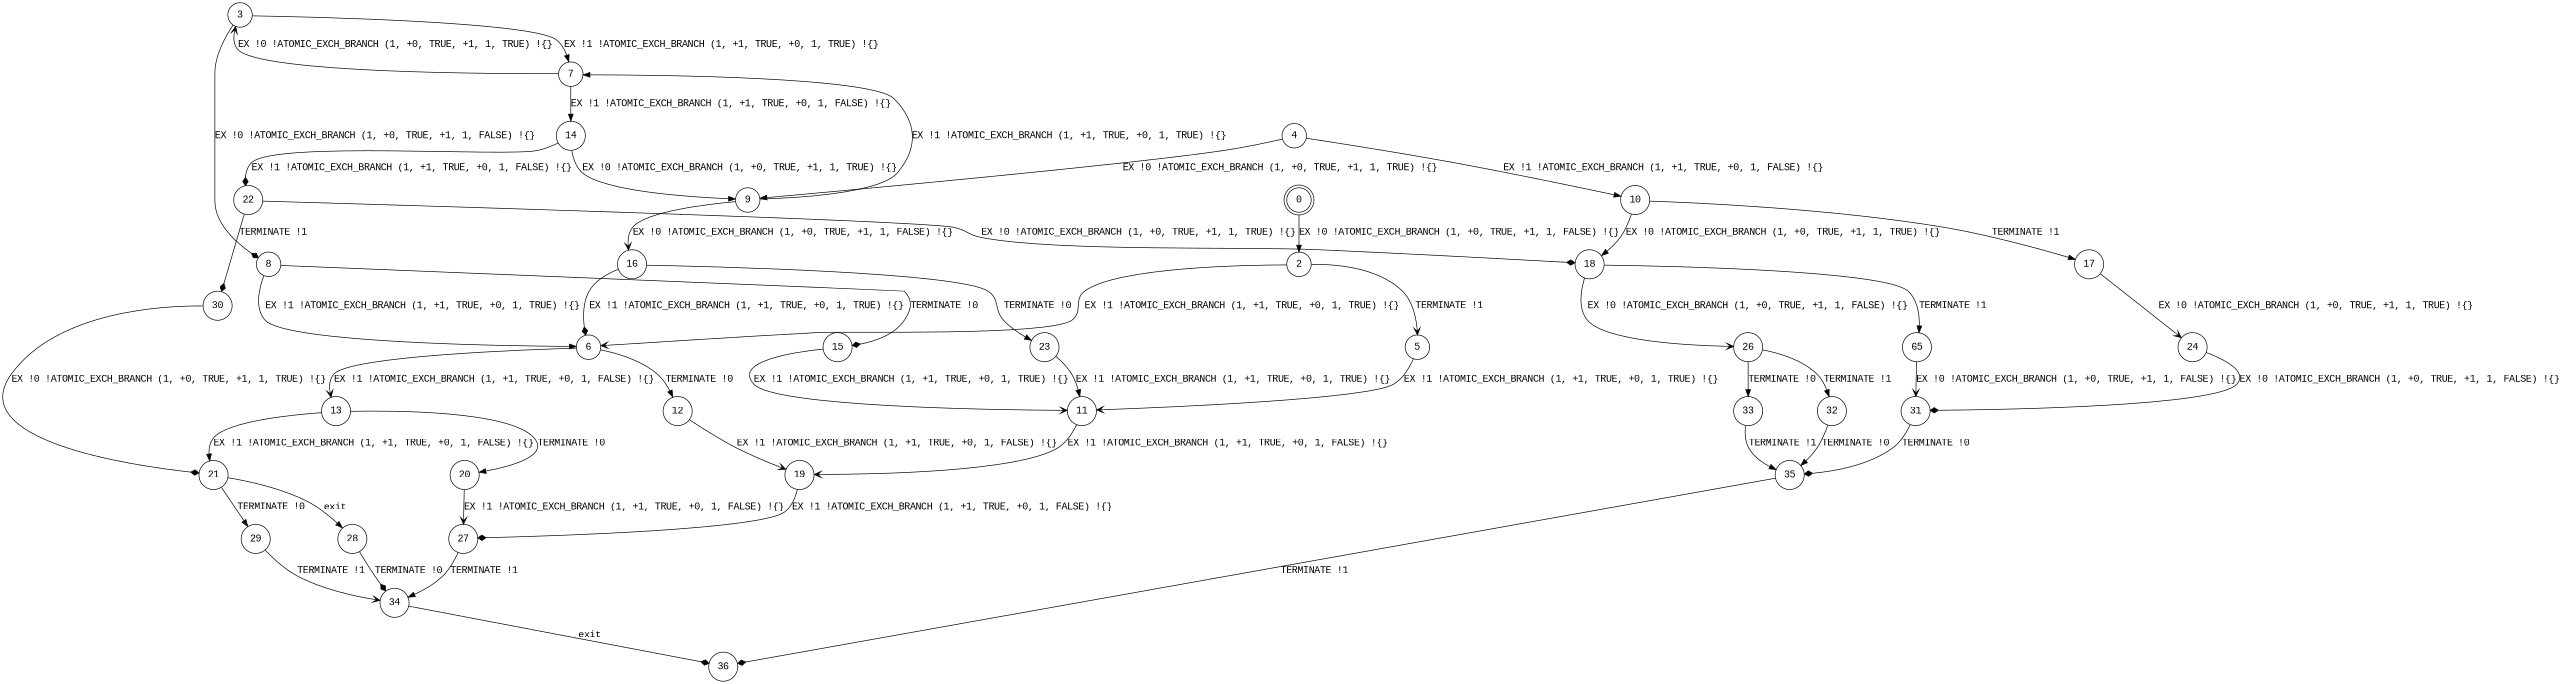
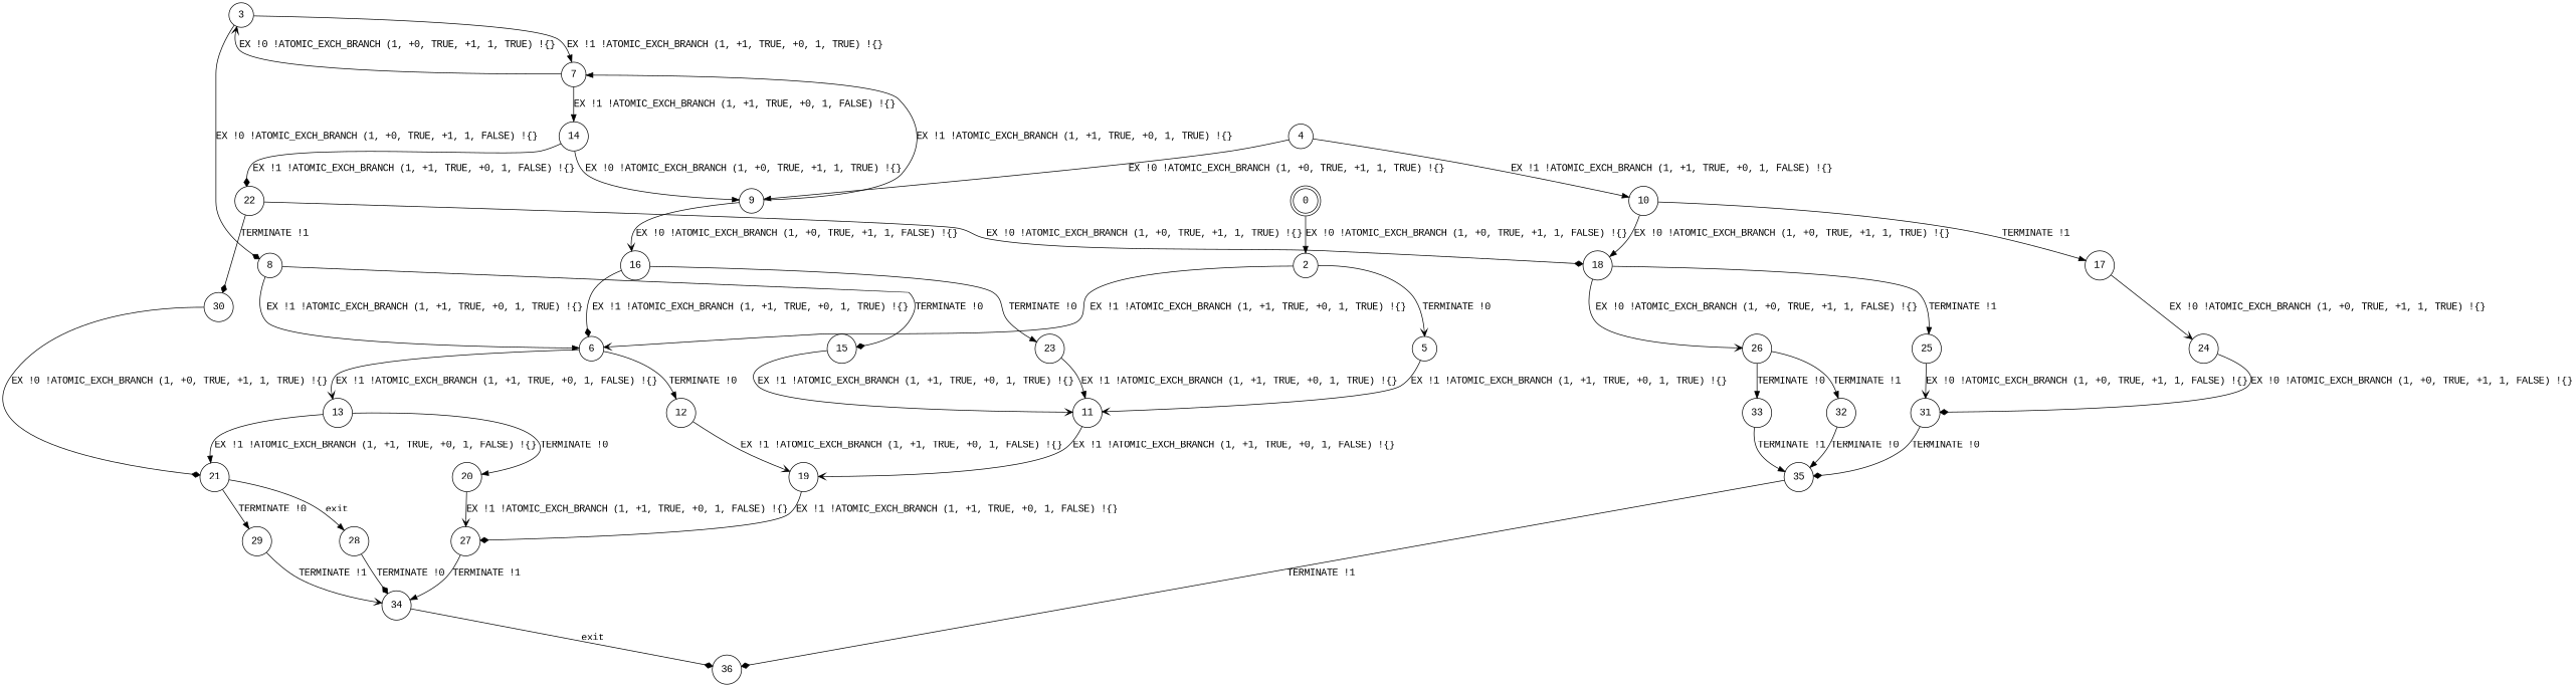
  digraph {
    fontname="Liberation Mono"
    node [fontname="Liberation Mono" shape=circle]
    edge [arrowhead=normal fontname="Liberation Mono"]
    0 [peripheries=2]
    2
    5
    6
    3
    7
    8
    4
    9
    10
    11
    12
    13
    14
    15
    16
    17
    18
    19
    20
    21
    22
    23
    24
-   25 [label=65]
+   25
    26
    27
    28
    29
    30
    31
    32
    33
    34
    35
    36
    0 -> 2 [label="EX !0 !ATOMIC_EXCH_BRANCH (1, +0, TRUE, +1, 1, FALSE) !{}"]
-   2 -> 5 [arrowhead=vee label="TERMINATE !1"]
+   2 -> 5 [arrowhead=vee label="TERMINATE !0"]
    2 -> 6 [arrowhead=vee label="EX !1 !ATOMIC_EXCH_BRANCH (1, +1, TRUE, +0, 1, TRUE) !{}"]
    5 -> 11 [arrowhead=vee label="EX !1 !ATOMIC_EXCH_BRANCH (1, +1, TRUE, +0, 1, TRUE) !{}"]
    6 -> 12 [label="TERMINATE !0"]
    6 -> 13 [arrowhead=vee label="EX !1 !ATOMIC_EXCH_BRANCH (1, +1, TRUE, +0, 1, FALSE) !{}"]
    3 -> 7 [label="EX !1 !ATOMIC_EXCH_BRANCH (1, +1, TRUE, +0, 1, TRUE) !{}"]
    3 -> 8 [arrowhead=diamond label="EX !0 !ATOMIC_EXCH_BRANCH (1, +0, TRUE, +1, 1, FALSE) !{}"]
    7 -> 3 [arrowhead=vee label="EX !0 !ATOMIC_EXCH_BRANCH (1, +0, TRUE, +1, 1, TRUE) !{}"]
    7 -> 14 [label="EX !1 !ATOMIC_EXCH_BRANCH (1, +1, TRUE, +0, 1, FALSE) !{}"]
    8 -> 6 [label="EX !1 !ATOMIC_EXCH_BRANCH (1, +1, TRUE, +0, 1, TRUE) !{}"]
    8 -> 15 [arrowhead=diamond label="TERMINATE !0"]
    4 -> 9 [label="EX !0 !ATOMIC_EXCH_BRANCH (1, +0, TRUE, +1, 1, TRUE) !{}"]
    4 -> 10 [label="EX !1 !ATOMIC_EXCH_BRANCH (1, +1, TRUE, +0, 1, FALSE) !{}"]
    9 -> 7 [label="EX !1 !ATOMIC_EXCH_BRANCH (1, +1, TRUE, +0, 1, TRUE) !{}"]
    9 -> 16 [arrowhead=vee label="EX !0 !ATOMIC_EXCH_BRANCH (1, +0, TRUE, +1, 1, FALSE) !{}"]
    10 -> 17 [label="TERMINATE !1"]
    10 -> 18 [label="EX !0 !ATOMIC_EXCH_BRANCH (1, +0, TRUE, +1, 1, TRUE) !{}"]
    11 -> 19 [arrowhead=vee label="EX !1 !ATOMIC_EXCH_BRANCH (1, +1, TRUE, +0, 1, FALSE) !{}"]
    12 -> 19 [arrowhead=vee label="EX !1 !ATOMIC_EXCH_BRANCH (1, +1, TRUE, +0, 1, FALSE) !{}"]
    13 -> 20 [label="TERMINATE !0"]
    13 -> 21 [label="EX !1 !ATOMIC_EXCH_BRANCH (1, +1, TRUE, +0, 1, FALSE) !{}"]
    14 -> 9 [label="EX !0 !ATOMIC_EXCH_BRANCH (1, +0, TRUE, +1, 1, TRUE) !{}"]
    14 -> 22 [arrowhead=diamond label="EX !1 !ATOMIC_EXCH_BRANCH (1, +1, TRUE, +0, 1, FALSE) !{}"]
    15 -> 11 [arrowhead=vee label="EX !1 !ATOMIC_EXCH_BRANCH (1, +1, TRUE, +0, 1, TRUE) !{}"]
    16 -> 6 [arrowhead=diamond label="EX !1 !ATOMIC_EXCH_BRANCH (1, +1, TRUE, +0, 1, TRUE) !{}"]
    16 -> 23 [label="TERMINATE !0"]
    17 -> 24 [arrowhead=vee label="EX !0 !ATOMIC_EXCH_BRANCH (1, +0, TRUE, +1, 1, TRUE) !{}"]
    18 -> 25 [label="TERMINATE !1"]
    18 -> 26 [arrowhead=vee label="EX !0 !ATOMIC_EXCH_BRANCH (1, +0, TRUE, +1, 1, FALSE) !{}"]
    19 -> 27 [arrowhead=diamond label="EX !1 !ATOMIC_EXCH_BRANCH (1, +1, TRUE, +0, 1, FALSE) !{}"]
    20 -> 27 [arrowhead=vee label="EX !1 !ATOMIC_EXCH_BRANCH (1, +1, TRUE, +0, 1, FALSE) !{}"]
    21 -> 28 [label=exit]
    21 -> 29 [label="TERMINATE !0"]
    22 -> 18 [arrowhead=diamond label="EX !0 !ATOMIC_EXCH_BRANCH (1, +0, TRUE, +1, 1, TRUE) !{}"]
    22 -> 30 [arrowhead=diamond label="TERMINATE !1"]
    23 -> 11 [label="EX !1 !ATOMIC_EXCH_BRANCH (1, +1, TRUE, +0, 1, TRUE) !{}"]
    24 -> 31 [arrowhead=diamond label="EX !0 !ATOMIC_EXCH_BRANCH (1, +0, TRUE, +1, 1, FALSE) !{}"]
    25 -> 31 [arrowhead=vee label="EX !0 !ATOMIC_EXCH_BRANCH (1, +0, TRUE, +1, 1, FALSE) !{}"]
    26 -> 32 [label="TERMINATE !1"]
    26 -> 33 [label="TERMINATE !0"]
    27 -> 34 [label="TERMINATE !1"]
    28 -> 34 [arrowhead=diamond label="TERMINATE !0"]
    29 -> 34 [arrowhead=vee label="TERMINATE !1"]
    30 -> 21 [arrowhead=diamond label="EX !0 !ATOMIC_EXCH_BRANCH (1, +0, TRUE, +1, 1, TRUE) !{}"]
    31 -> 35 [arrowhead=diamond label="TERMINATE !0"]
    32 -> 35 [label="TERMINATE !0"]
    33 -> 35 [label="TERMINATE !1"]
    34 -> 36 [arrowhead=diamond label=exit]
    35 -> 36 [arrowhead=diamond label="TERMINATE !1"]
  }
